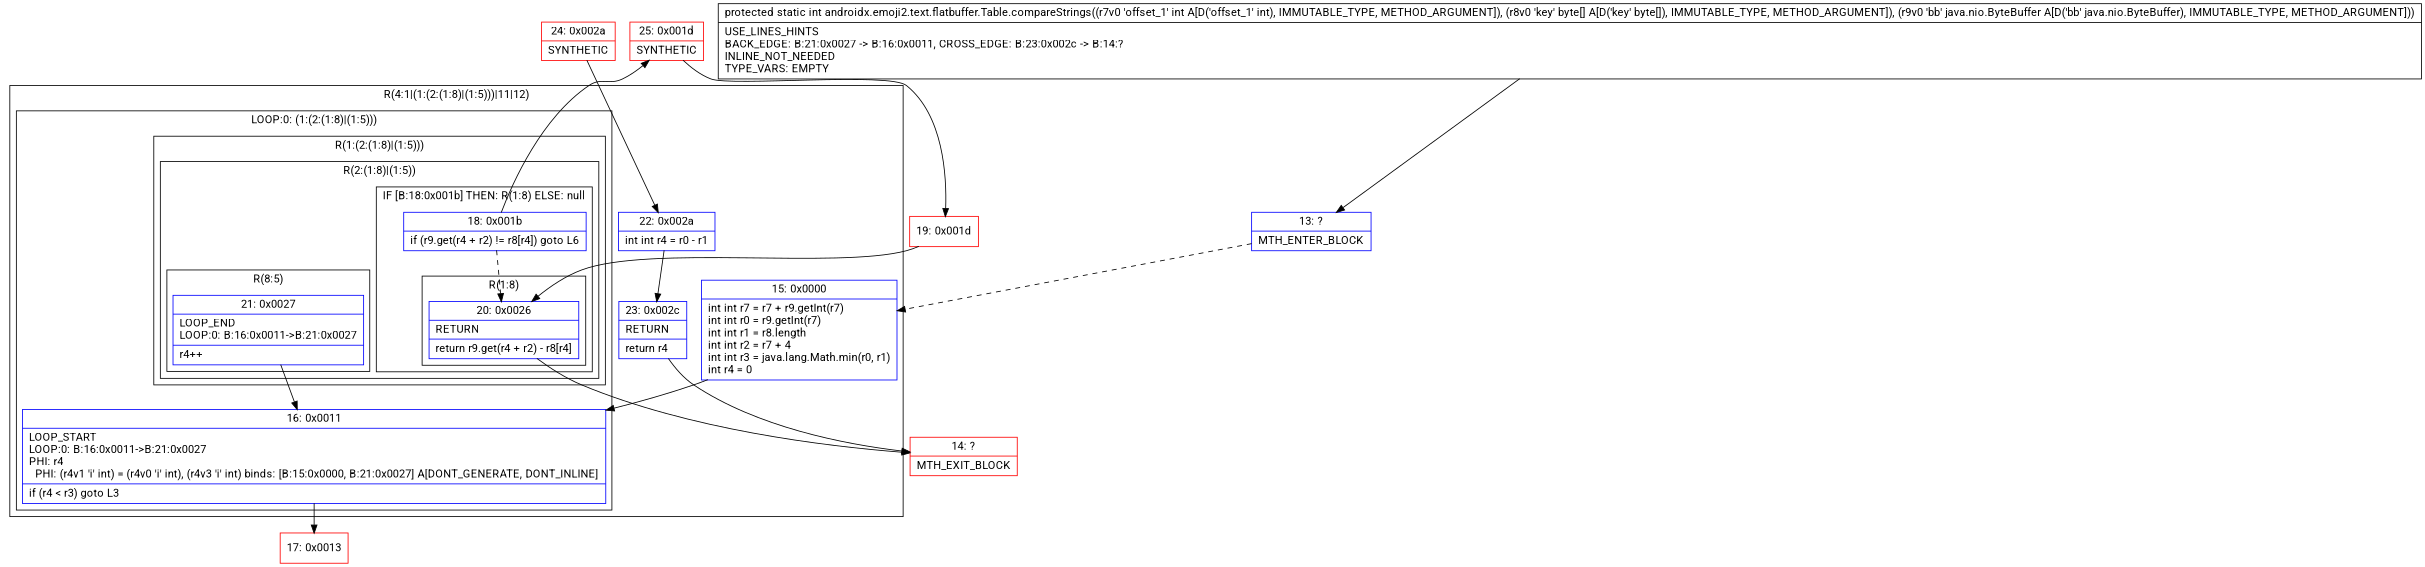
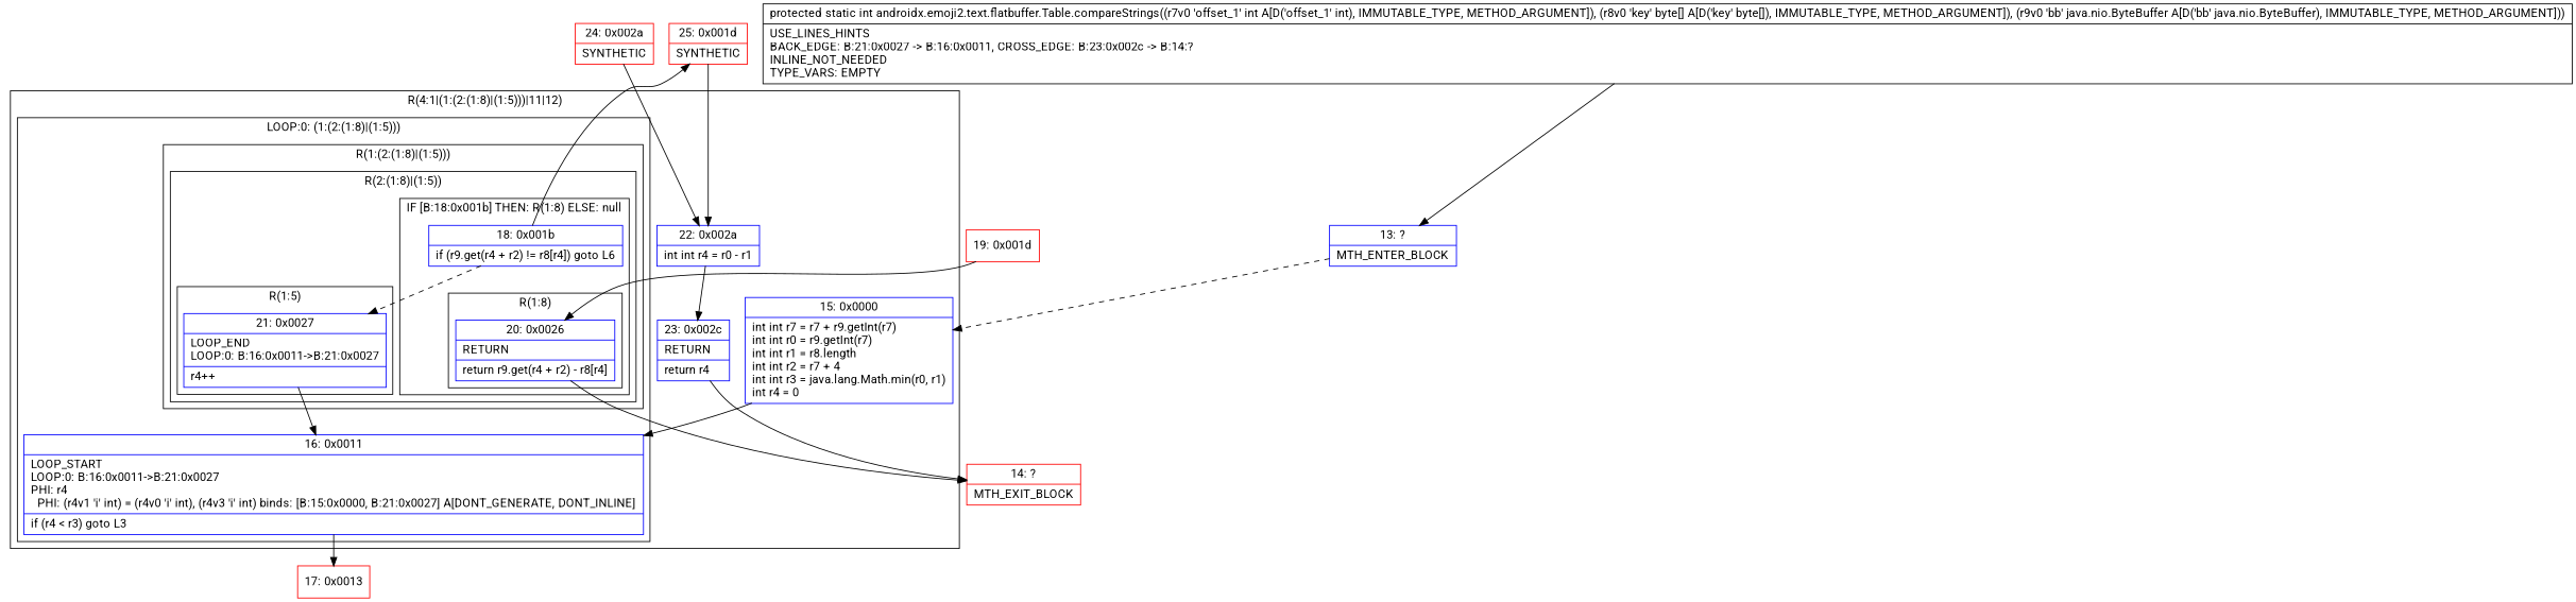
  digraph {
    fontname=Roboto
    node [color=blue fontname=Roboto shape=record]
    edge [fontname=Roboto]
    n1 [label="{20\:\ 0x0026|RETURN\l|return r9.get(r4 + r2) \- r8[r4]\l}"]
    n2 [label="{18\:\ 0x001b|if (r9.get(r4 + r2) != r8[r4]) goto L6\l}"]
    n3 [label="{21\:\ 0x0027|LOOP_END\lLOOP:0: B:16:0x0011\-\>B:21:0x0027\l|r4++\l}"]
    n4 [label="{16\:\ 0x0011|LOOP_START\lLOOP:0: B:16:0x0011\-\>B:21:0x0027\lPHI: r4 \l  PHI: (r4v1 'i' int) = (r4v0 'i' int), (r4v3 'i' int) binds: [B:15:0x0000, B:21:0x0027] A[DONT_GENERATE, DONT_INLINE]\l|if (r4 \< r3) goto L3\l}"]
    n5 [label="{15\:\ 0x0000|int int r7 = r7 + r9.getInt(r7)\lint int r0 = r9.getInt(r7)\lint int r1 = r8.length\lint int r2 = r7 + 4\lint int r3 = java.lang.Math.min(r0, r1)\lint r4 = 0\l}"]
    n6 [label="{22\:\ 0x002a|int int r4 = r0 \- r1\l}"]
    n7 [label="{23\:\ 0x002c|RETURN\l|return r4\l}"]
    n8 [color=red label="{14\:\ ?|MTH_EXIT_BLOCK\l}"]
    n9 [color=red label="{25\:\ 0x001d|SYNTHETIC\l}"]
    n10 [color=red label="{17\:\ 0x0013}"]
    n11 [color=red label="{24\:\ 0x002a|SYNTHETIC\l}"]
    n12 [color=red label="{19\:\ 0x001d}"]
    n13 [label="{13\:\ ?|MTH_ENTER_BLOCK\l}"]
    n14 [label="{protected static int androidx.emoji2.text.flatbuffer.Table.compareStrings((r7v0 'offset_1' int A[D('offset_1' int), IMMUTABLE_TYPE, METHOD_ARGUMENT]), (r8v0 'key' byte[] A[D('key' byte[]), IMMUTABLE_TYPE, METHOD_ARGUMENT]), (r9v0 'bb' java.nio.ByteBuffer A[D('bb' java.nio.ByteBuffer), IMMUTABLE_TYPE, METHOD_ARGUMENT]))  | USE_LINES_HINTS\lBACK_EDGE: B:21:0x0027 \-\> B:16:0x0011, CROSS_EDGE: B:23:0x002c \-\> B:14:?\lINLINE_NOT_NEEDED\lTYPE_VARS: EMPTY\l}" color=""]
    subgraph cluster_1 {
      label="R(4:1|(1:(2:(1:8)|(1:5)))|11|12)"
      n5
      n6
      n7
      subgraph cluster_2 {
        label="LOOP:0: (1:(2:(1:8)|(1:5)))"
        n4
        subgraph cluster_3 {
          label="R(1:(2:(1:8)|(1:5)))"
          subgraph cluster_4 {
            label="R(2:(1:8)|(1:5))"
            subgraph cluster_5 {
              label="IF [B:18:0x001b] THEN: R(1:8) ELSE: null"
              n2
              subgraph cluster_6 {
                label="R(1:8)"
                n1
              }
            }
            subgraph cluster_7 {
-             label="R(8:5)"
+             label="R(1:5)"
              n3
            }
          }
        }
      }
    }
    n1 -> n8
-   n2 -> n1 [style=dashed]
+   n2 -> n3 [style=dashed]
    n2 -> n9
    n3 -> n4
    n4 -> n10
    n5 -> n4
    n6 -> n7
    n7 -> n8
-   n9 -> n12
+   n9 -> n6
    n11 -> n6
    n12 -> n1
    n13 -> n5 [style=dashed]
    n14 -> n13
  }
